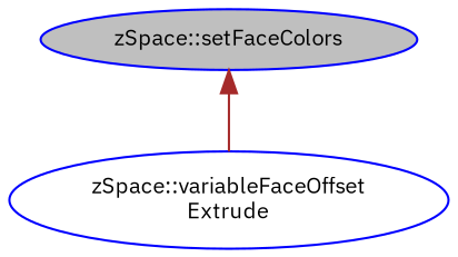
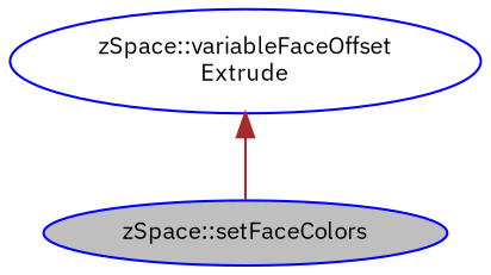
  digraph {
    rankdir=TB
    fontname="IBM Plex Sans"
    node [color=blue fontname="IBM Plex Sans" fontsize=10 shape=ellipse style=filled]
    n1 [fillcolor=grey75 fontcolor=black height=0.2 label="zSpace::setFaceColors" width=0.4]
    n2 [fillcolor=white height=0.2 label="zSpace::variableFaceOffset\lExtrude" width=0.4]
-   n1 -> n2 [color=brown dir=back fontname="IBM Plex Sans" fontsize=10 labelfontname=Helvetica labelfontsize=10 style=solid]
+   n2 -> n1 [color=brown dir=back fontname="IBM Plex Sans" fontsize=10 labelfontname=Helvetica labelfontsize=10 style=solid]
  }
